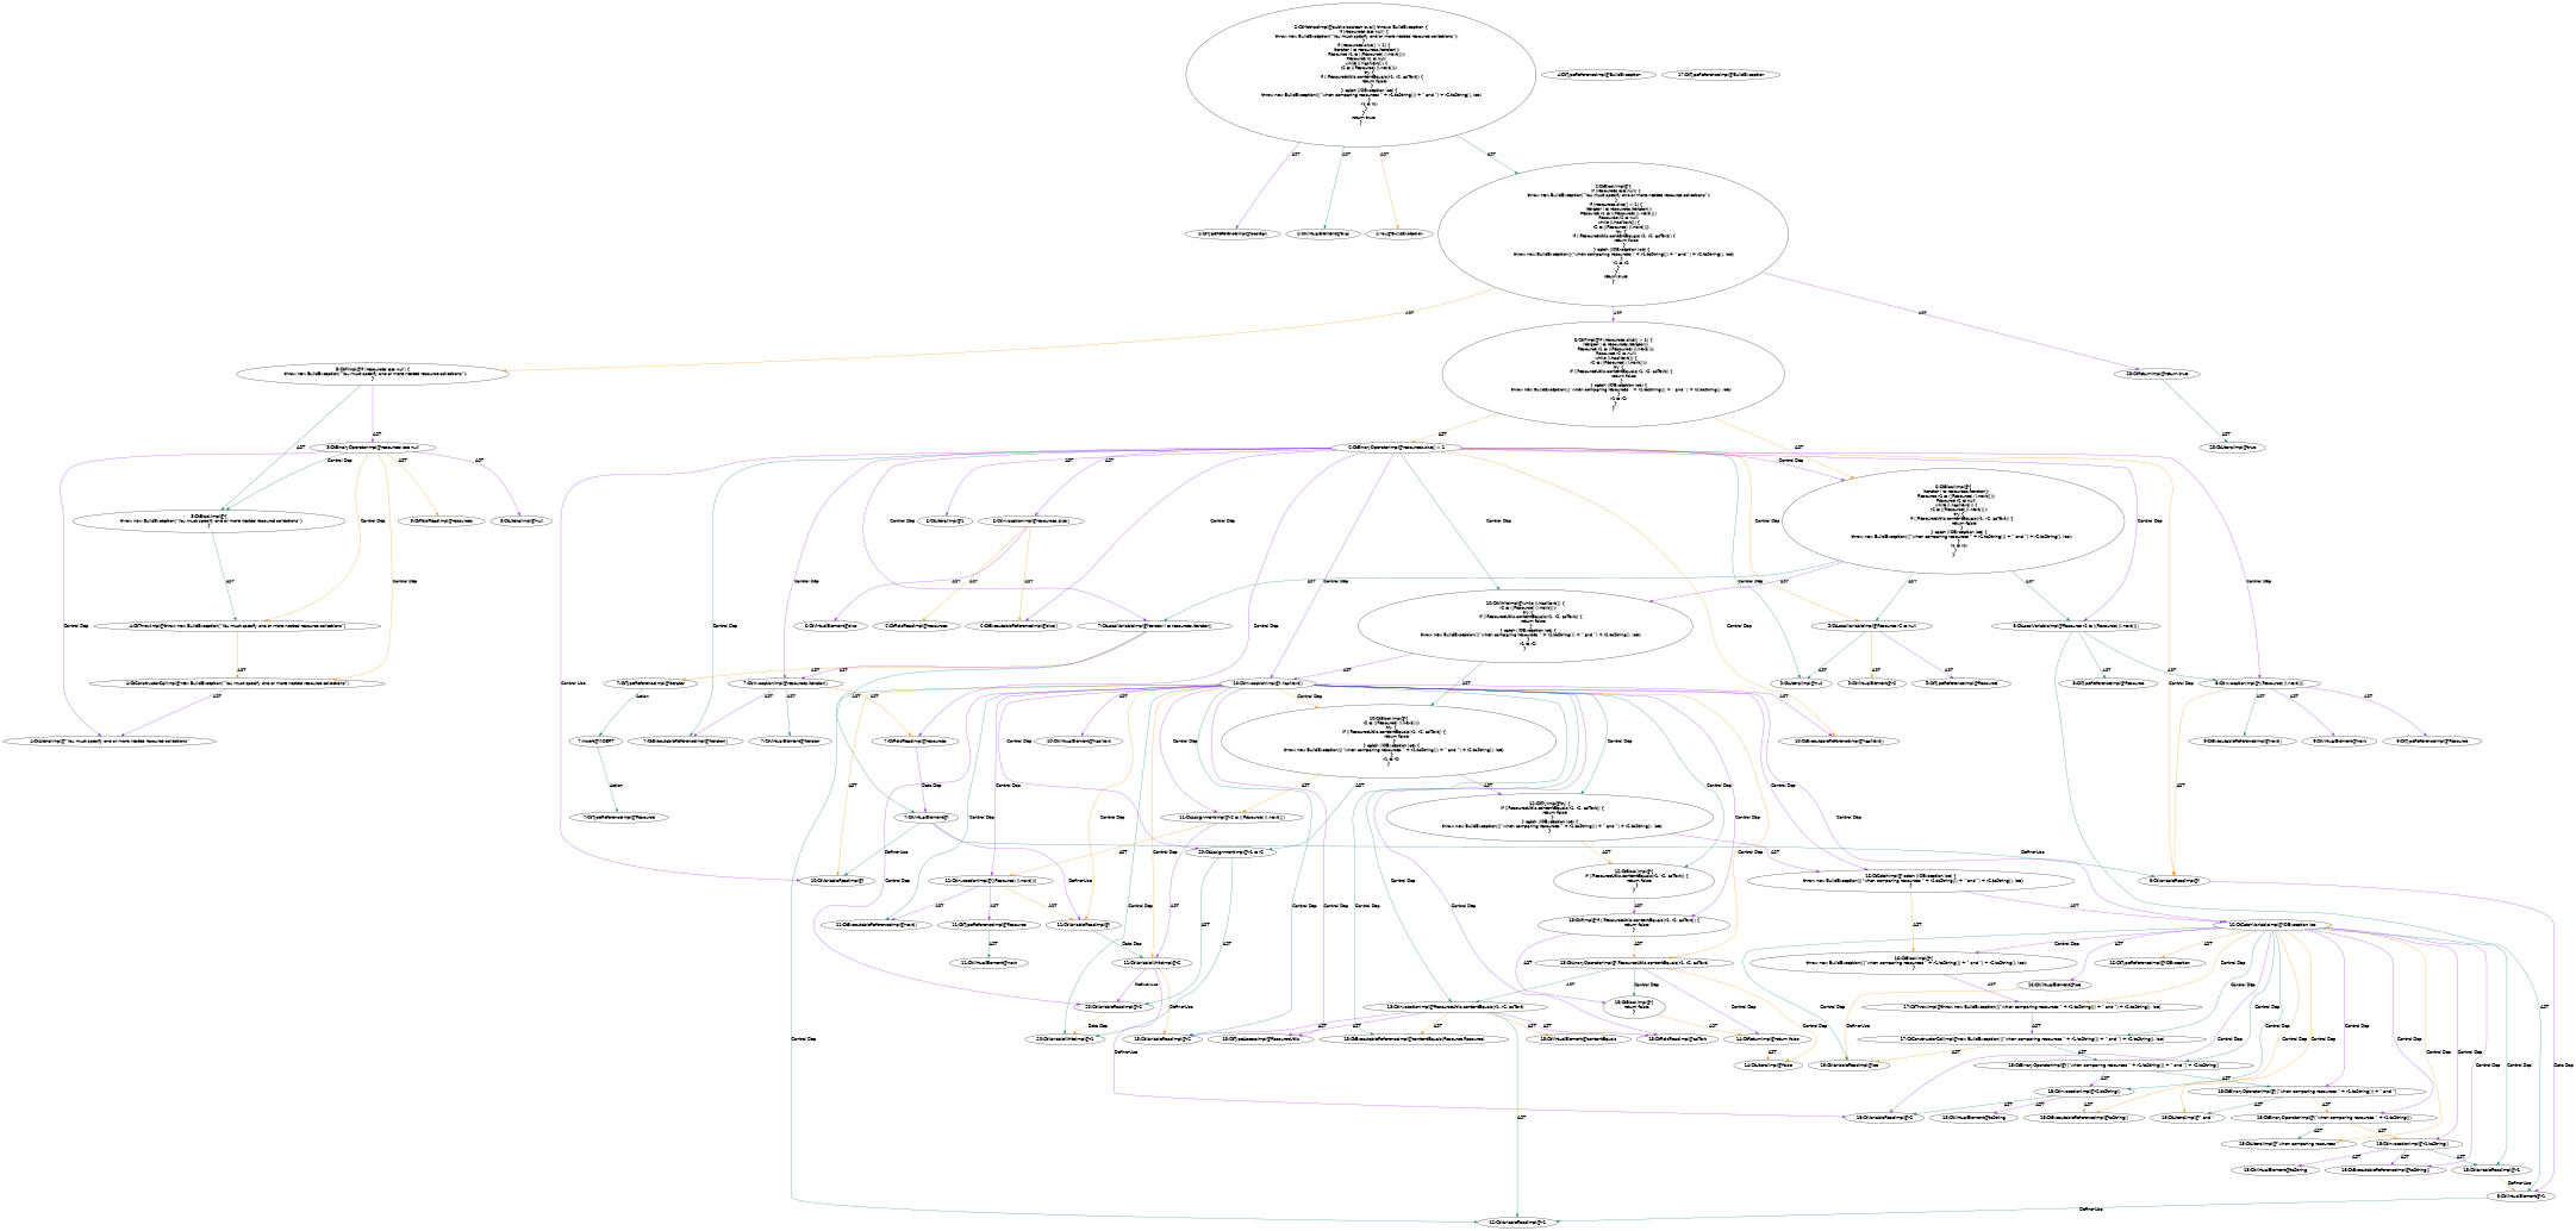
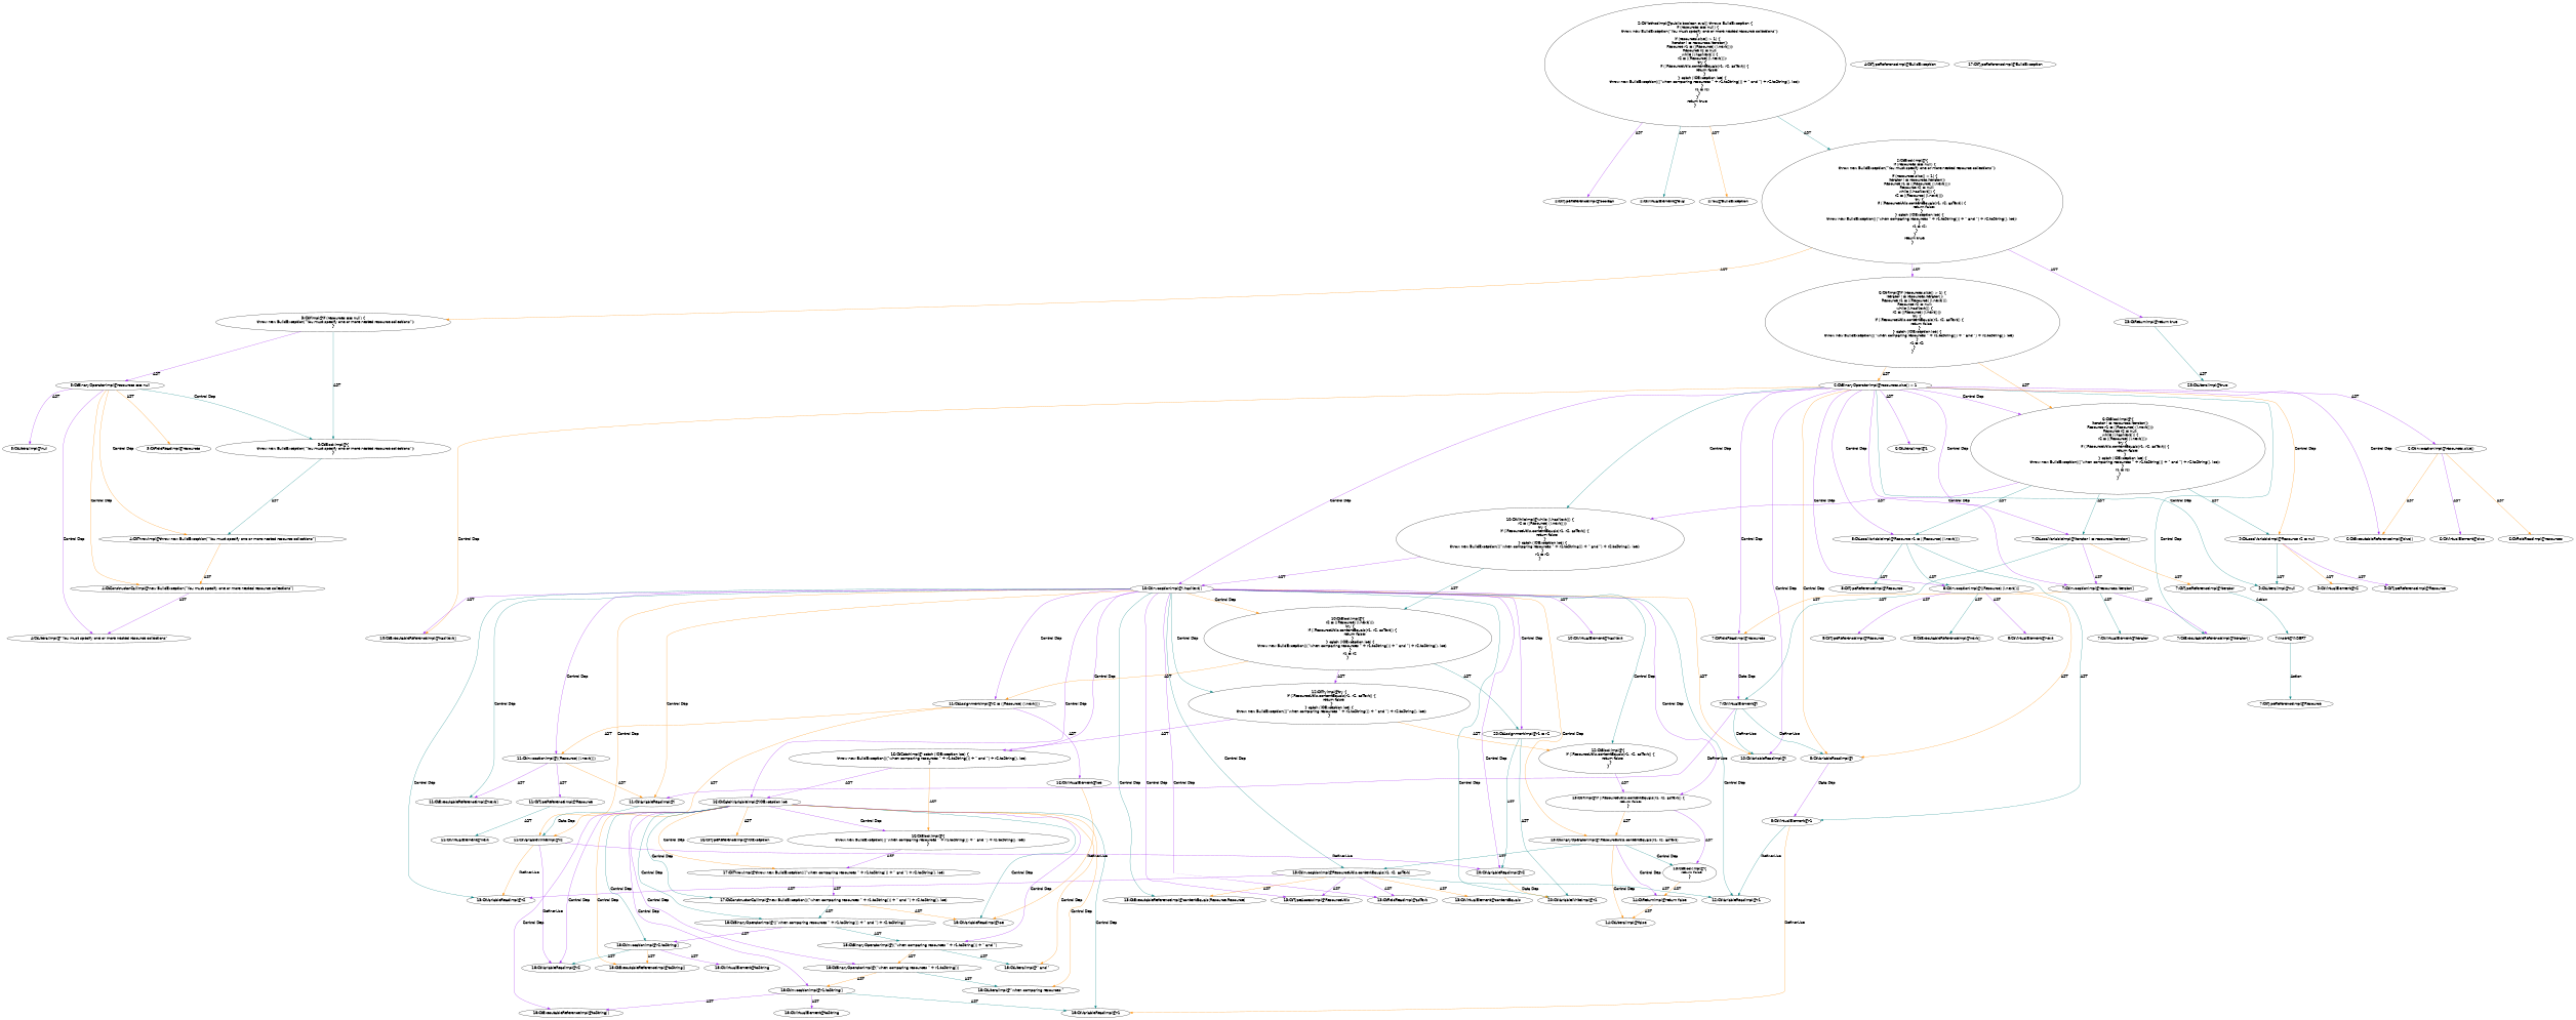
  digraph {
    fontname="DejaVu Sans"
    node [fontname="DejaVu Sans" shape=ellipse]
    edge [color=purple fontname="DejaVu Sans"]
    n1 [label="2:CtTypeReferenceImpl@boolean"]
    n2 [label="2:CtVirtualElement@eval"]
    n3 [label="2:You@BuildException"]
    n4 [label="3:CtFieldReadImpl@resources"]
    n5 [label="3:CtLiteralImpl@null"]
    n6 [label="3:CtBinaryOperatorImpl@resources == null"]
    n7 [label="4:CtLiteralImpl@\"You must specify one or more nested resource collections\""]
    n8 [label="4:CtConstructorCallImpl@new BuildException(\"You must specify one or more nested resource collections\")"]
    n9 [label="4:CtThrowImpl@throw new BuildException(\"You must specify one or more nested resource collections\")"]
    n10 [label="3:CtBlockImpl@\{\n    throw new BuildException(\"You must specify one or more nested resource collections\");\n\}"]
    n11 [label="4:CtTypeReferenceImpl@BuildException"]
    n12 [label="3:CtIfImpl@if (resources == null) \{\n    throw new BuildException(\"You must specify one or more nested resource collections\");\n\}"]
    n13 [label="6:CtExecutableReferenceImpl@size()"]
    n14 [label="6:CtVirtualElement@size"]
    n15 [label="6:CtFieldReadImpl@resources"]
    n16 [label="6:CtInvocationImpl@resources.size()"]
    n17 [label="6:CtLiteralImpl@1"]
    n18 [label="6:CtBinaryOperatorImpl@resources.size() > 1"]
    n19 [label="7:CtExecutableReferenceImpl@iterator()"]
    n20 [label="7:CtFieldReadImpl@resources"]
    n21 [label="7:CtInvocationImpl@resources.iterator()"]
    n22 [label="7:CtLocalVariableImpl@Iterator i = resources.iterator()"]
    n23 [label="8:CtVariableReadImpl@i"]
    n24 [label="8:CtInvocationImpl@((Resource) (i.next()))"]
    n25 [label="8:CtLocalVariableImpl@Resource r1 = ((Resource) (i.next()))"]
    n26 [label="9:CtLiteralImpl@null"]
    n27 [label="9:CtLocalVariableImpl@Resource r2 = null"]
    n28 [label="10:CtExecutableReferenceImpl@hasNext()"]
    n29 [label="10:CtVariableReadImpl@i"]
    n30 [label="10:CtInvocationImpl@i.hasNext()"]
    n31 [label="10:CtWhileImpl@while (i.hasNext()) \{\n    r2 = ((Resource) (i.next()));\n    try \{\n        if (!ResourceUtils.contentEquals(r1, r2, asText)) \{\n            return false;\n        \}\n    \} catch (IOException ioe) \{\n        throw new BuildException(((\"when comparing resources \" + r1.toString()) + \" and \") + r2.toString(), ioe);\n    \}\n    r1 = r2;\n\} "]
    n32 [label="6:CtBlockImpl@\{\n    Iterator i = resources.iterator();\n    Resource r1 = ((Resource) (i.next()));\n    Resource r2 = null;\n    while (i.hasNext()) \{\n        r2 = ((Resource) (i.next()));\n        try \{\n            if (!ResourceUtils.contentEquals(r1, r2, asText)) \{\n                return false;\n            \}\n        \} catch (IOException ioe) \{\n            throw new BuildException(((\"when comparing resources \" + r1.toString()) + \" and \") + r2.toString(), ioe);\n        \}\n        r1 = r2;\n    \} \n\}"]
    n33 [label="7:CtVirtualElement@i"]
    n34 [label="7:CtVirtualElement@iterator"]
    n35 [label="7:CtTypeReferenceImpl@Iterator"]
    n36 [label="8:CtExecutableReferenceImpl@next()"]
    n37 [label="8:CtVirtualElement@r1"]
    n38 [label="8:CtVirtualElement@next"]
    n39 [label="8:CtTypeReferenceImpl@Resource"]
    n40 [label="8:CtTypeReferenceImpl@Resource"]
    n41 [label="9:CtTypeReferenceImpl@Resource"]
    n42 [label="9:CtVirtualElement@r2"]
    n43 [label="11:CtVariableReadImpl@i"]
    n44 [label="12:CtVariableReadImpl@r1"]
    n45 [label="10:CtVirtualElement@hasNext"]
    n46 [label="11:CtVariableWriteImpl@r2"]
    n47 [label="11:CtExecutableReferenceImpl@next()"]
    n48 [label="11:CtInvocationImpl@((Resource) (i.next()))"]
    n49 [label="11:CtAssignmentImpl@r2 = ((Resource) (i.next()))"]
    n50 [label="13:CtExecutableReferenceImpl@contentEquals(Resource,Resource)"]
    n51 [label="13:CtTypeAccessImpl@ResourceUtils"]
    n52 [label="13:CtVariableReadImpl@r2"]
    n53 [label="13:CtFieldReadImpl@asText"]
    n54 [label="13:CtInvocationImpl@ResourceUtils.contentEquals(r1, r2, asText)"]
    n55 [label="13:CtUnaryOperatorImpl@!ResourceUtils.contentEquals(r1, r2, asText)"]
    n56 [label="13:CtIfImpl@if (!ResourceUtils.contentEquals(r1, r2, asText)) \{\n    return false;\n\}"]
    n57 [label="12:CtBlockImpl@\{\n    if (!ResourceUtils.contentEquals(r1, r2, asText)) \{\n        return false;\n    \}\n\}"]
    n58 [label="16:CtCatchVariableImpl@IOException ioe"]
    n59 [label="16:CtCatchImpl@ catch (IOException ioe) \{\n    throw new BuildException(((\"when comparing resources \" + r1.toString()) + \" and \") + r2.toString(), ioe);\n\}"]
    n60 [label="12:CtTryImpl@try \{\n    if (!ResourceUtils.contentEquals(r1, r2, asText)) \{\n        return false;\n    \}\n\} catch (IOException ioe) \{\n    throw new BuildException(((\"when comparing resources \" + r1.toString()) + \" and \") + r2.toString(), ioe);\n\}"]
    n61 [label="20:CtVariableWriteImpl@r1"]
    n62 [label="20:CtVariableReadImpl@r2"]
    n63 [label="20:CtAssignmentImpl@r1 = r2"]
    n64 [label="10:CtBlockImpl@\{\n    r2 = ((Resource) (i.next()));\n    try \{\n        if (!ResourceUtils.contentEquals(r1, r2, asText)) \{\n            return false;\n        \}\n    \} catch (IOException ioe) \{\n        throw new BuildException(((\"when comparing resources \" + r1.toString()) + \" and \") + r2.toString(), ioe);\n    \}\n    r1 = r2;\n\}"]
    n65 [label="7:Insert@INSERT"]
    n66 [label="7:CtTypeReferenceImpl@Resource"]
    n67 [label="18:CtVariableReadImpl@r1"]
    n68 [label="18:CtVariableReadImpl@r2"]
    n69 [label="11:CtTypeReferenceImpl@Resource"]
    n70 [label="13:CtVirtualElement@contentEquals"]
    n71 [label="14:CtLiteralImpl@false"]
    n72 [label="14:CtReturnImpl@return false"]
    n73 [label="13:CtBlockImpl@\{\n    return false;\n\}"]
    n74 [label="16:CtVirtualElement@ioe"]
    n75 [label="18:CtVariableReadImpl@ioe"]
    n76 [label="16:CtTypeReferenceImpl@IOException"]
    n77 [label="18:CtLiteralImpl@\"when comparing resources \""]
    n78 [label="18:CtExecutableReferenceImpl@toString()"]
    n79 [label="18:CtInvocationImpl@r1.toString()"]
    n80 [label="18:CtBinaryOperatorImpl@(\"when comparing resources \" + r1.toString())"]
    n81 [label="18:CtLiteralImpl@\" and \""]
    n82 [label="18:CtBinaryOperatorImpl@((\"when comparing resources \" + r1.toString()) + \" and \")"]
    n83 [label="18:CtExecutableReferenceImpl@toString()"]
    n84 [label="18:CtInvocationImpl@r2.toString()"]
    n85 [label="18:CtBinaryOperatorImpl@((\"when comparing resources \" + r1.toString()) + \" and \") + r2.toString()"]
    n86 [label="17:CtConstructorCallImpl@new BuildException(((\"when comparing resources \" + r1.toString()) + \" and \") + r2.toString(), ioe)"]
    n87 [label="17:CtThrowImpl@throw new BuildException(((\"when comparing resources \" + r1.toString()) + \" and \") + r2.toString(), ioe)"]
    n88 [label="16:CtBlockImpl@\{\n    throw new BuildException(((\"when comparing resources \" + r1.toString()) + \" and \") + r2.toString(), ioe);\n\}"]
    n89 [label="11:CtVirtualElement@next"]
    n90 [label="18:CtVirtualElement@toString"]
    n91 [label="18:CtVirtualElement@toString"]
    n92 [label="17:CtTypeReferenceImpl@BuildException"]
    n93 [label="6:CtIfImpl@if (resources.size() > 1) \{\n    Iterator i = resources.iterator();\n    Resource r1 = ((Resource) (i.next()));\n    Resource r2 = null;\n    while (i.hasNext()) \{\n        r2 = ((Resource) (i.next()));\n        try \{\n            if (!ResourceUtils.contentEquals(r1, r2, asText)) \{\n                return false;\n            \}\n        \} catch (IOException ioe) \{\n            throw new BuildException(((\"when comparing resources \" + r1.toString()) + \" and \") + r2.toString(), ioe);\n        \}\n        r1 = r2;\n    \} \n\}"]
    n94 [label="23:CtLiteralImpl@true"]
    n95 [label="23:CtReturnImpl@return true"]
    n96 [label="2:CtBlockImpl@\{\n    if (resources == null) \{\n        throw new BuildException(\"You must specify one or more nested resource collections\");\n    \}\n    if (resources.size() > 1) \{\n        Iterator i = resources.iterator();\n        Resource r1 = ((Resource) (i.next()));\n        Resource r2 = null;\n        while (i.hasNext()) \{\n            r2 = ((Resource) (i.next()));\n            try \{\n                if (!ResourceUtils.contentEquals(r1, r2, asText)) \{\n                    return false;\n                \}\n            \} catch (IOException ioe) \{\n                throw new BuildException(((\"when comparing resources \" + r1.toString()) + \" and \") + r2.toString(), ioe);\n            \}\n            r1 = r2;\n        \} \n    \}\n    return true;\n\}"]
    n97 [label="2:CtMethodImpl@public boolean eval() throws BuildException \{\n    if (resources == null) \{\n        throw new BuildException(\"You must specify one or more nested resource collections\");\n    \}\n    if (resources.size() > 1) \{\n        Iterator i = resources.iterator();\n        Resource r1 = ((Resource) (i.next()));\n        Resource r2 = null;\n        while (i.hasNext()) \{\n            r2 = ((Resource) (i.next()));\n            try \{\n                if (!ResourceUtils.contentEquals(r1, r2, asText)) \{\n                    return false;\n                \}\n            \} catch (IOException ioe) \{\n                throw new BuildException(((\"when comparing resources \" + r1.toString()) + \" and \") + r2.toString(), ioe);\n            \}\n            r1 = r2;\n        \} \n    \}\n    return true;\n\}"]
    n6 -> n4 [color=darkorange label=AST]
    n6 -> n5 [label=AST]
    n6 -> n7 [label="Control Dep"]
    n6 -> n8 [color=darkorange label="Control Dep"]
    n6 -> n9 [color=darkorange label="Control Dep"]
    n6 -> n10 [color=teal label="Control Dep"]
    n8 -> n7 [label=AST]
    n9 -> n8 [color=darkorange label=AST]
    n10 -> n9 [color=teal label=AST]
    n12 -> n6 [label=AST]
    n12 -> n10 [color=teal label=AST]
    n16 -> n13 [color=darkorange label=AST]
    n16 -> n14 [label=AST]
    n16 -> n15 [color=darkorange label=AST]
    n18 -> n13 [label="Control Dep"]
    n18 -> n16 [label=AST]
    n18 -> n17 [label=AST]
    n18 -> n19 [color=teal label="Control Dep"]
    n18 -> n20 [label="Control Dep"]
    n18 -> n21 [label="Control Dep"]
    n18 -> n22 [label="Control Dep"]
    n18 -> n23 [color=darkorange label="Control Dep"]
    n18 -> n24 [label="Control Dep"]
    n18 -> n25 [label="Control Dep"]
    n18 -> n26 [color=teal label="Control Dep"]
    n18 -> n27 [color=darkorange label="Control Dep"]
    n18 -> n28 [color=darkorange label="Control Dep"]
-   n18 -> n29 [label="Control Use"]
+   n18 -> n29 [label="Control Dep"]
    n18 -> n30 [label="Control Dep"]
    n18 -> n31 [color=teal label="Control Dep"]
    n18 -> n32 [label="Control Dep"]
    n20 -> n33 [label="Data Dep"]
    n21 -> n19 [label=AST]
    n21 -> n20 [color=darkorange label=AST]
    n21 -> n34 [color=teal label=AST]
    n22 -> n21 [label=AST]
    n22 -> n33 [color=teal label=AST]
    n22 -> n35 [color=darkorange label=AST]
    n23 -> n37 [label="Data Dep"]
    n24 -> n23 [color=darkorange label=AST]
    n24 -> n36 [color=teal label=AST]
    n24 -> n38 [label=AST]
    n24 -> n39 [label=AST]
    n25 -> n24 [color=teal label=AST]
    n25 -> n37 [color=teal label=AST]
    n25 -> n40 [color=teal label=AST]
    n27 -> n26 [color=teal label=AST]
    n27 -> n41 [label=AST]
    n27 -> n42 [color=darkorange label=AST]
    n30 -> n28 [label=AST]
    n30 -> n29 [color=darkorange label=AST]
    n30 -> n43 [color=darkorange label="Control Dep"]
    n30 -> n44 [color=teal label="Control Dep"]
    n30 -> n45 [label=AST]
    n30 -> n46 [color=darkorange label="Control Dep"]
    n30 -> n47 [color=teal label="Control Dep"]
    n30 -> n48 [label="Control Dep"]
    n30 -> n49 [label="Control Dep"]
    n30 -> n50 [color=teal label="Control Dep"]
    n30 -> n51 [label="Control Dep"]
    n30 -> n52 [color=teal label="Control Dep"]
    n30 -> n53 [label="Control Dep"]
    n30 -> n54 [color=teal label="Control Dep"]
    n30 -> n55 [color=darkorange label="Control Dep"]
    n30 -> n56 [label="Control Dep"]
    n30 -> n57 [color=teal label="Control Dep"]
    n30 -> n58 [label="Control Dep"]
    n30 -> n59 [label="Control Dep"]
    n30 -> n60 [color=teal label="Control Dep"]
    n30 -> n61 [color=teal label="Control Dep"]
    n30 -> n62 [label="Control Dep"]
    n30 -> n63 [label="Control Dep"]
    n30 -> n64 [color=darkorange label="Control Dep"]
    n31 -> n30 [label=AST]
    n31 -> n64 [color=teal label=AST]
    n32 -> n22 [color=teal label=AST]
    n32 -> n25 [color=teal label=AST]
    n32 -> n27 [color=teal label=AST]
    n32 -> n31 [label=AST]
    n33 -> n23 [color=teal label="Define-Use"]
    n33 -> n29 [color=teal label="Define-Use"]
    n33 -> n43 [label="Define-Use"]
    n35 -> n65 [color=teal label=Action]
    n37 -> n44 [color=teal label="Define-Use"]
-   n67 -> n37 [color=darkorange label="Define-Use"]
+   n37 -> n67 [color=darkorange label="Define-Use"]
    n43 -> n46 [color=teal label="Data Dep"]
    n46 -> n52 [color=darkorange label="Define-Use"]
    n46 -> n62 [label="Define-Use"]
    n46 -> n68 [label="Define-Use"]
    n48 -> n43 [color=darkorange label=AST]
    n48 -> n47 [label=AST]
    n48 -> n69 [label=AST]
-   n49 -> n46 [label=AST]
+   n49 -> n46 [color=darkorange label=AST]
    n49 -> n48 [color=darkorange label=AST]
    n54 -> n44 [color=teal label=AST]
    n54 -> n50 [color=darkorange label=AST]
    n54 -> n51 [label=AST]
    n54 -> n52 [label=AST]
    n54 -> n53 [label=AST]
    n54 -> n70 [color=darkorange label=AST]
    n55 -> n54 [color=teal label=AST]
    n55 -> n71 [color=darkorange label="Control Dep"]
    n55 -> n72 [label="Control Dep"]
    n55 -> n73 [color=teal label="Control Dep"]
    n56 -> n55 [color=darkorange label=AST]
    n56 -> n73 [label=AST]
    n57 -> n56 [label=AST]
    n58 -> n67 [color=teal label="Control Dep"]
    n58 -> n68 [label="Control Dep"]
-   n58 -> n74 [label=AST]
+   n49 -> n74 [label=AST]
    n58 -> n75 [color=teal label="Control Dep"]
    n58 -> n76 [color=darkorange label=AST]
    n58 -> n77 [color=darkorange label="Control Dep"]
    n58 -> n78 [label="Control Dep"]
    n58 -> n79 [label="Control Dep"]
    n58 -> n80 [label="Control Dep"]
    n58 -> n81 [color=darkorange label="Control Dep"]
    n58 -> n82 [label="Control Dep"]
    n58 -> n83 [color=darkorange label="Control Dep"]
    n58 -> n84 [color=teal label="Control Dep"]
    n58 -> n85 [color=teal label="Control Dep"]
    n58 -> n86 [color=teal label="Control Dep"]
    n58 -> n87 [color=darkorange label="Control Dep"]
    n58 -> n88 [label="Control Dep"]
    n59 -> n58 [label=AST]
    n59 -> n88 [color=darkorange label=AST]
    n60 -> n57 [color=darkorange label=AST]
    n60 -> n59 [label=AST]
    n62 -> n61 [color=darkorange label="Data Dep"]
    n63 -> n61 [color=teal label=AST]
    n63 -> n62 [color=teal label=AST]
    n64 -> n49 [color=darkorange label=AST]
    n64 -> n60 [label=AST]
    n64 -> n63 [color=teal label=AST]
    n65 -> n66 [color=teal label=Action]
    n69 -> n89 [color=teal label=AST]
    n72 -> n71 [color=darkorange label=AST]
    n73 -> n72 [color=darkorange label=AST]
    n74 -> n75 [color=darkorange label="Define-Use"]
    n79 -> n67 [color=teal label=AST]
    n79 -> n78 [label=AST]
    n79 -> n90 [label=AST]
    n80 -> n77 [color=teal label=AST]
    n80 -> n79 [color=darkorange label=AST]
    n82 -> n80 [color=darkorange label=AST]
    n82 -> n81 [color=teal label=AST]
    n84 -> n68 [color=teal label=AST]
    n84 -> n83 [color=darkorange label=AST]
    n84 -> n91 [label=AST]
    n85 -> n82 [color=teal label=AST]
    n85 -> n84 [label=AST]
    n86 -> n75 [color=darkorange label=AST]
    n86 -> n85 [color=teal label=AST]
    n87 -> n86 [label=AST]
    n88 -> n87 [label=AST]
    n93 -> n18 [color=darkorange label=AST]
    n93 -> n32 [color=darkorange label=AST]
    n95 -> n94 [color=teal label=AST]
    n96 -> n12 [color=darkorange label=AST]
    n96 -> n93 [label=AST]
    n96 -> n95 [label=AST]
    n97 -> n1 [label=AST]
    n97 -> n2 [color=teal label=AST]
    n97 -> n3 [color=darkorange label=AST]
    n97 -> n96 [color=teal label=AST]
  }
